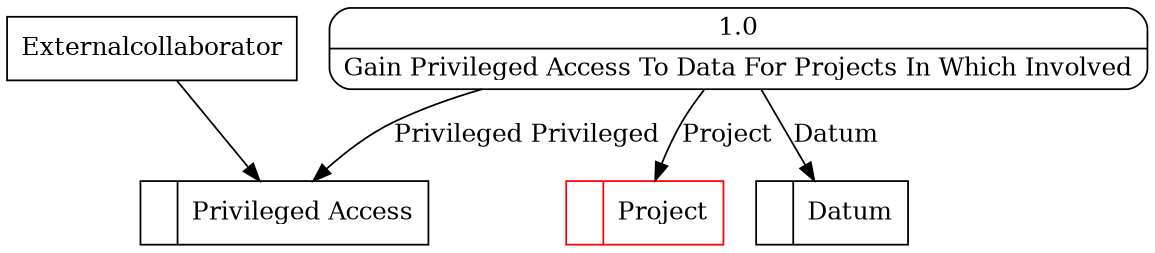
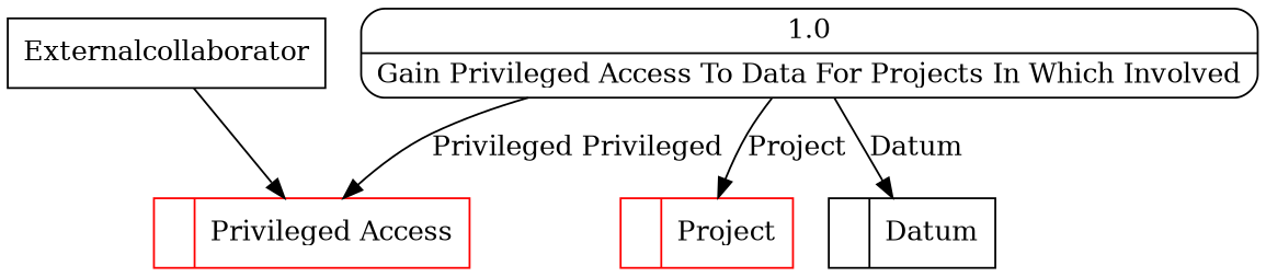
  digraph {
    node [shape=record]
    n1 [label="<f0>  |<f1> Datum "]
-   n2 [color=black label="<f0>  |<f1> Privileged Access "]
+   n2 [color=red label="<f0>  |<f1> Privileged Access "]
    n3 [color=red label="<f0>  |<f1> Project "]
    n4 [label=Externalcollaborator shape=box]
    n5 [label="{<f0> 1.0|<f1> Gain Privileged Access To Data For Projects In Which Involved }" shape=Mrecord]
    n4 -> n2
    n5 -> n1 [label=Datum]
    n5 -> n2 [label="Privileged Privileged"]
    n5 -> n3 [label=Project]
  }
